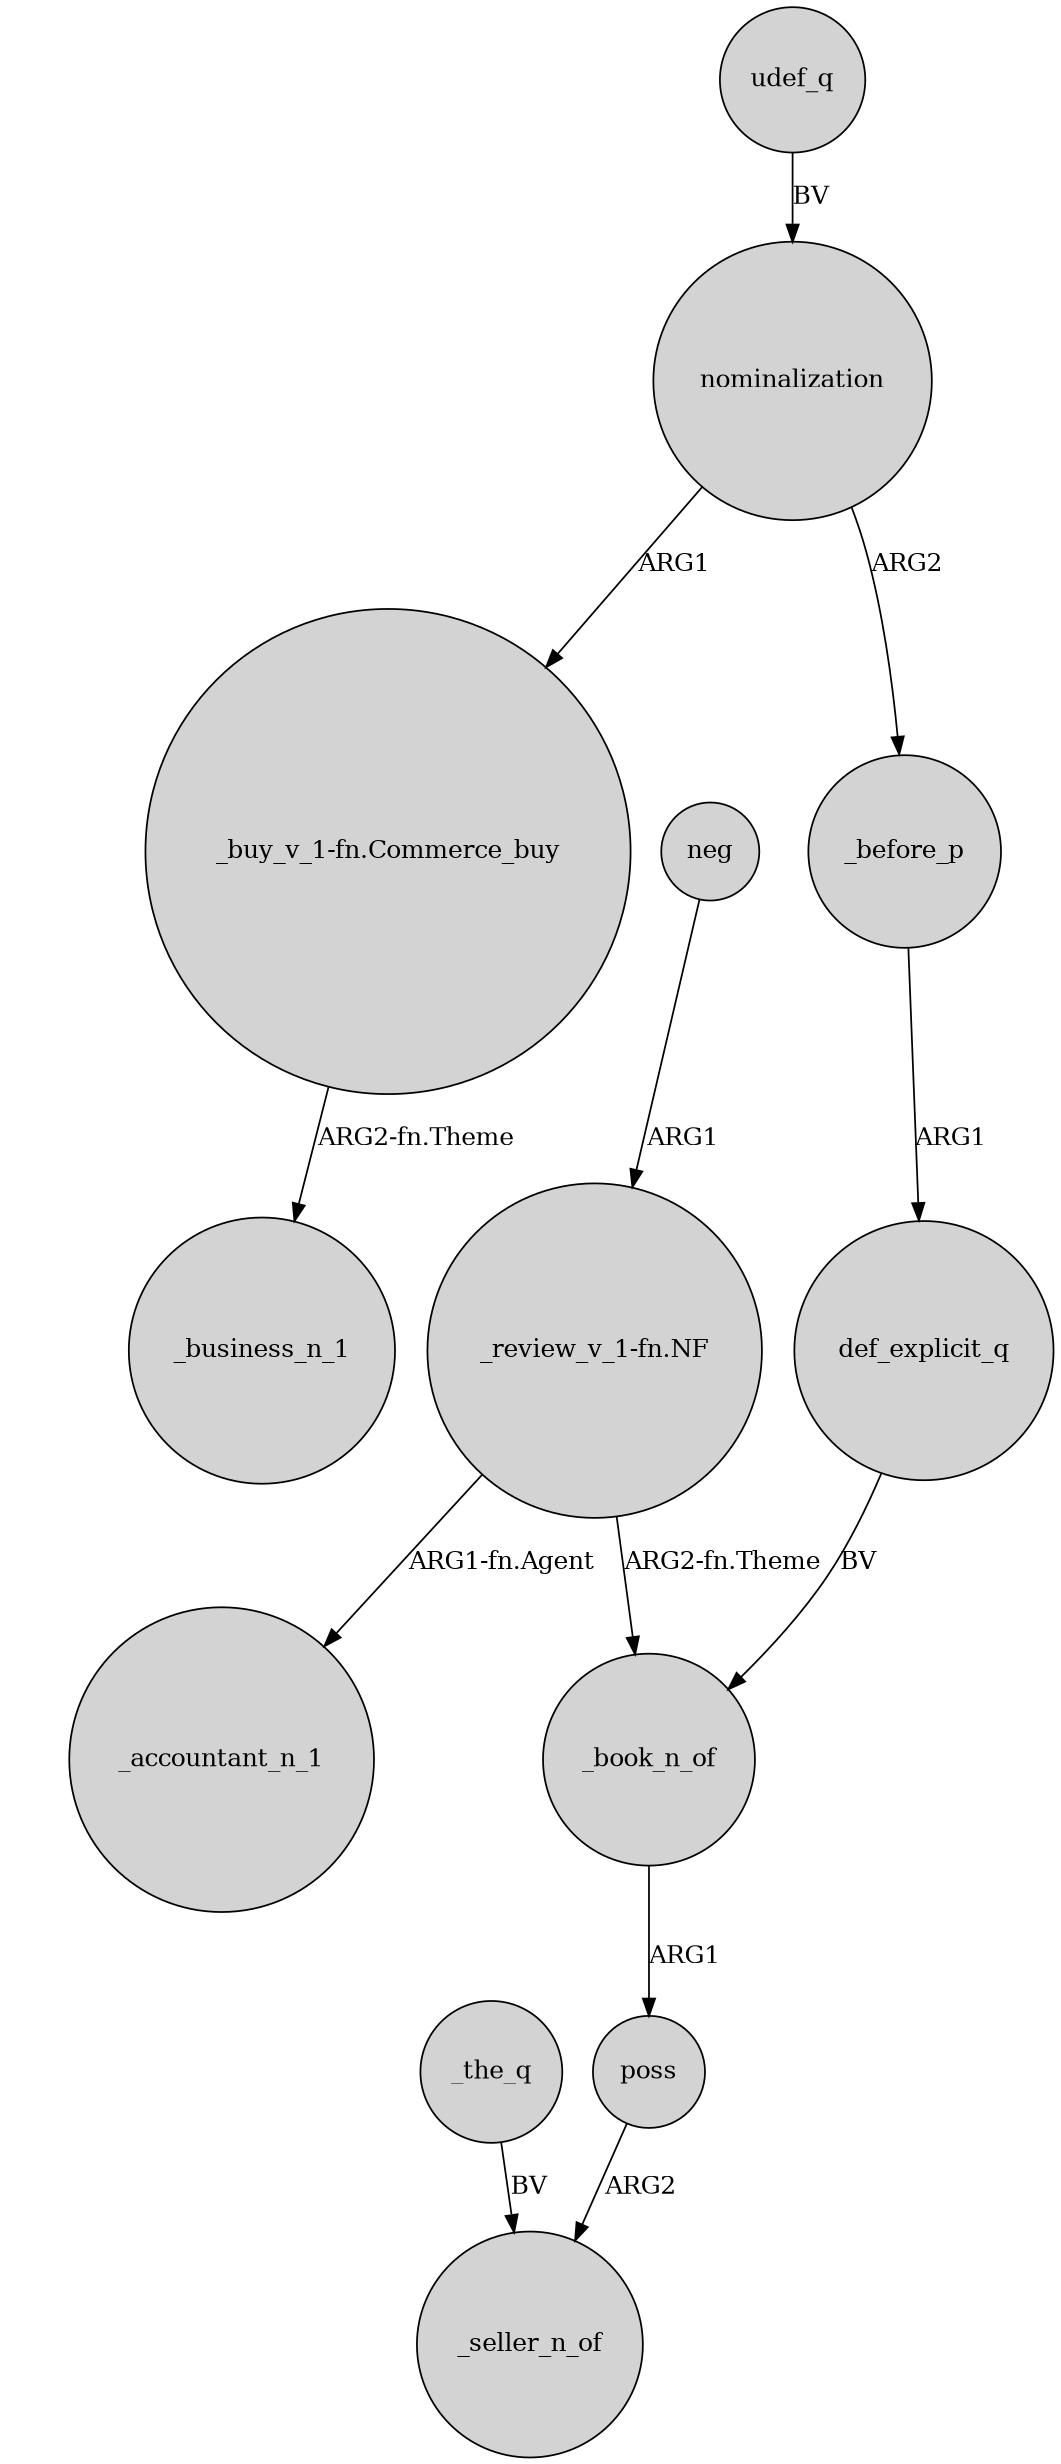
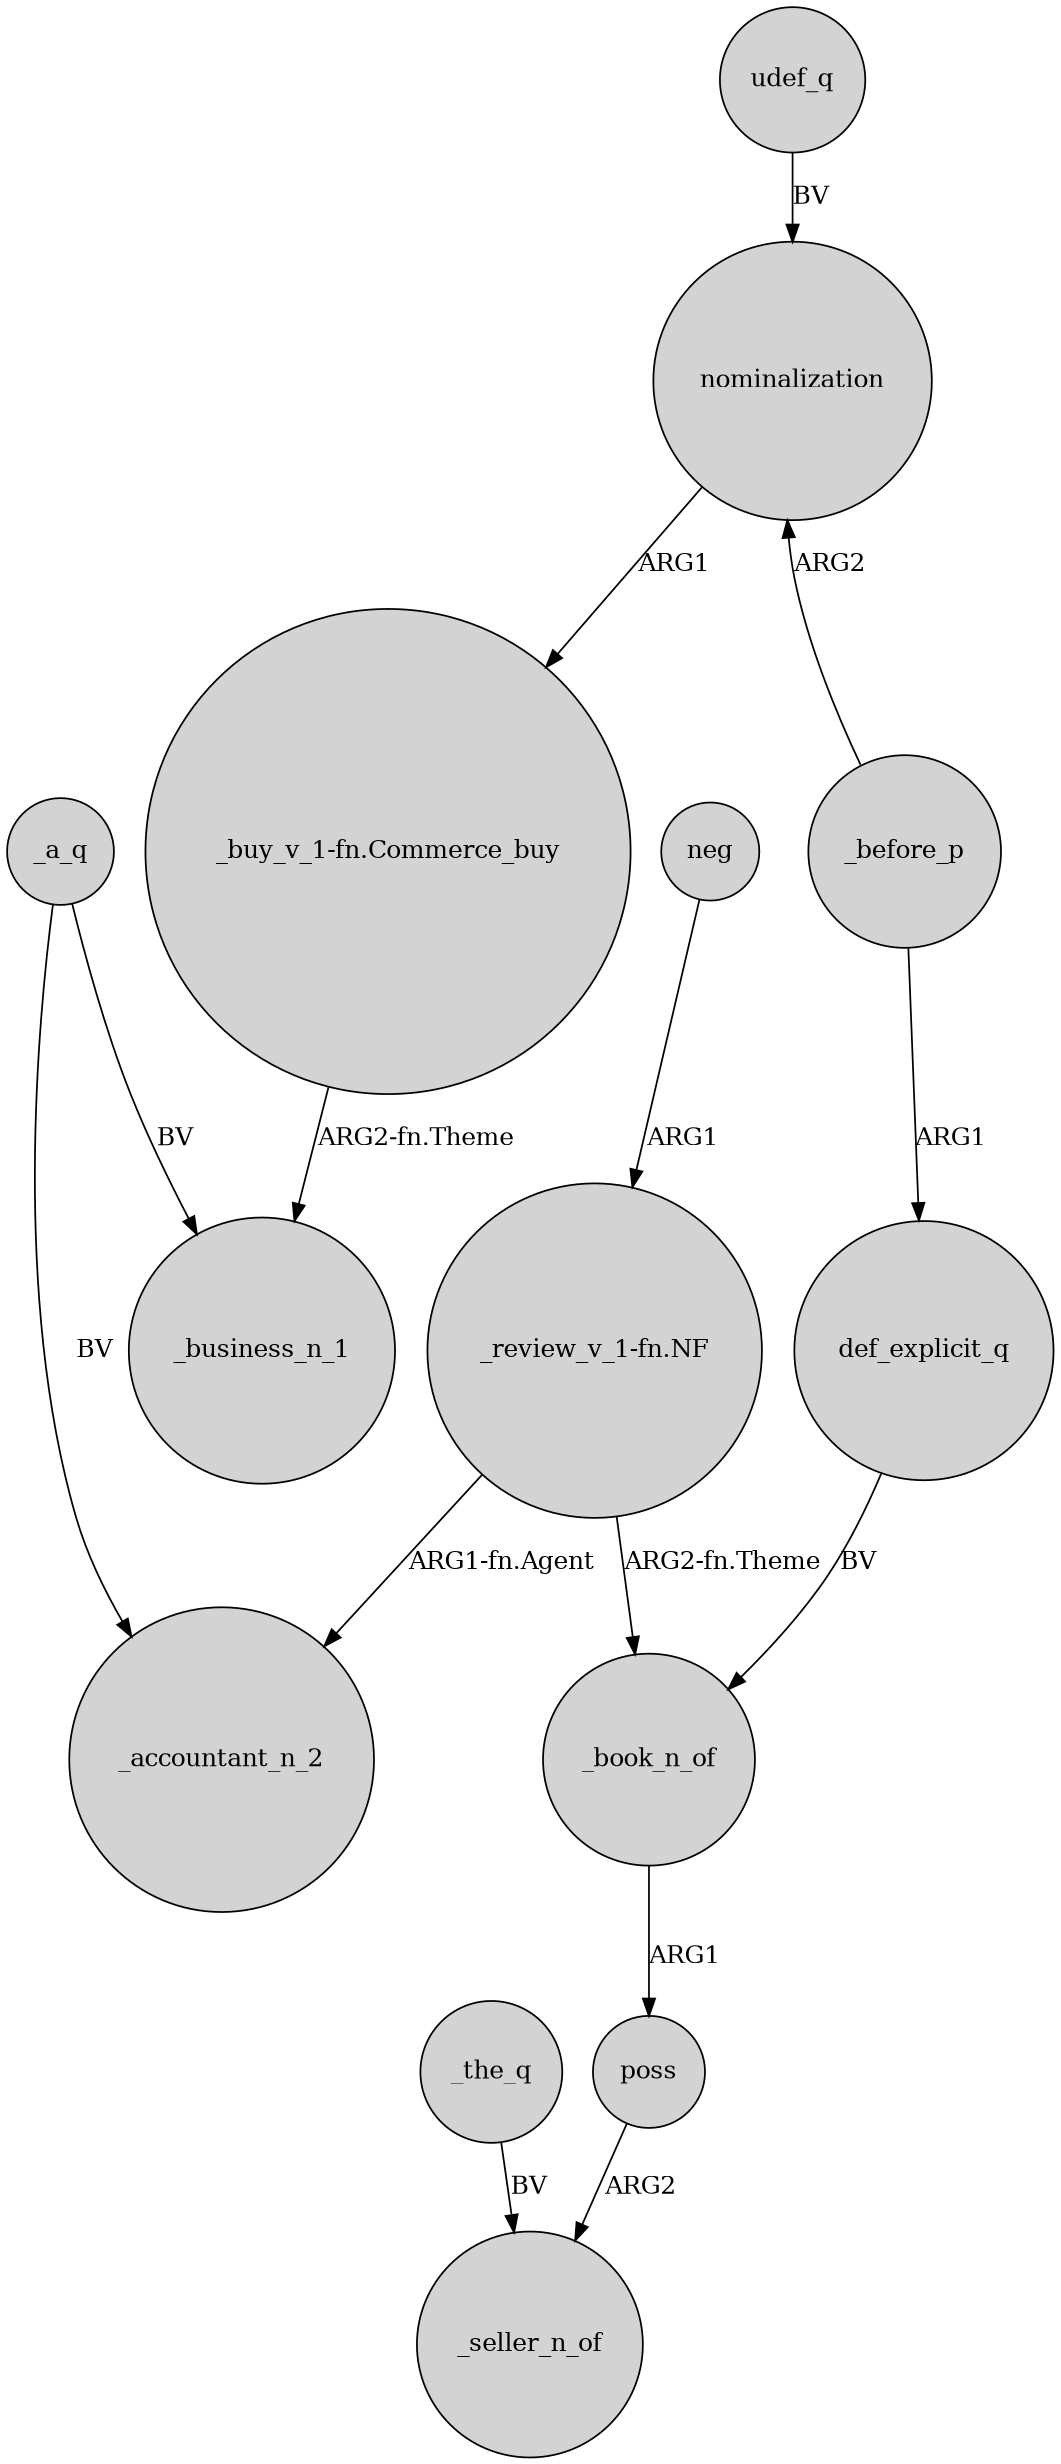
  digraph {
    node [shape=circle style=filled]
    nominalization
    "_buy_v_1-fn.Commerce_buy"
    _business_n_1
    "_review_v_1-fn.NF"
-   _accountant_n_1
+   _accountant_n_1 [label=_accountant_n_2]
    _book_n_of
    poss
+   _a_q
    _before_p
    def_explicit_q
    _seller_n_of
    udef_q
    _the_q
    neg
    nominalization -> "_buy_v_1-fn.Commerce_buy" [label=ARG1]
    "_buy_v_1-fn.Commerce_buy" -> _business_n_1 [label="ARG2-fn.Theme"]
    "_review_v_1-fn.NF" -> _accountant_n_1 [label="ARG1-fn.Agent"]
    "_review_v_1-fn.NF" -> _book_n_of [label="ARG2-fn.Theme"]
    _book_n_of -> poss [label=ARG1]
    poss -> _seller_n_of [label=ARG2]
-   nominalization -> _before_p [label=ARG2]
+   _a_q -> _business_n_1 [label=BV]
+   _a_q -> _accountant_n_1 [label=BV]
+   _before_p -> nominalization [label=ARG2]
    _before_p -> def_explicit_q [label=ARG1]
    def_explicit_q -> _book_n_of [label=BV]
    udef_q -> nominalization [label=BV]
    _the_q -> _seller_n_of [label=BV]
    neg -> "_review_v_1-fn.NF" [label=ARG1]
  }
